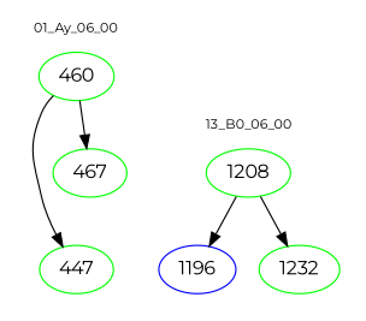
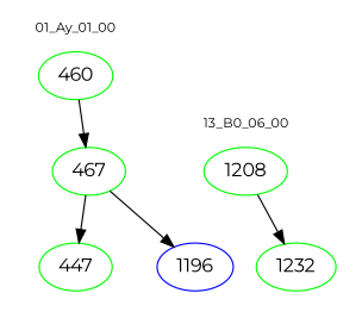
  digraph {
    fontname=Montserrat
    node [color=green fontname=Montserrat]
    edge [color=black fontname=Montserrat]
    n1 [label=460]
    n2 [label=447]
    n3 [label=467]
    n4 [label=1208]
    n5 [color=blue label=1196]
    n6 [label=1232]
    subgraph cluster_1 {
      color=white
      fontsize=10
-     label="01_Ay_06_00"
+     label="01_Ay_01_00"
      n1
      n2
      n3
    }
    subgraph cluster_2 {
      color=white
      fontsize=10
      label="13_B0_06_00"
      n4
      n5
      n6
    }
-   n1 -> n2
+   n3 -> n2
    n1 -> n3
-   n4 -> n5
+   n3 -> n5
    n4 -> n6
  }
